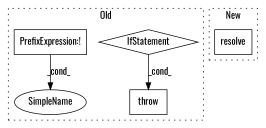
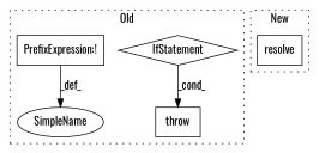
  digraph {
    fontname=Oswald
    node [fontname=Oswald shape=box]
    edge [fontname=Oswald]
    n1 [a=53 l=6 label=throw s=5491]
    n2 [a=25 l="4,2" label=IfStatement s="5462,5481" shape=diamond]
    n3 [a=38 l=1 label="PrefixExpression:!" s=5466]
    n4 [a=42 label=SimpleName shape=ellipse]
    n5 [a=32 l=9 label=resolve s=5597]
    subgraph cluster_1 {
      label=Old
      style=dotted
      n1
      n2
      n3
      n4
    }
    subgraph cluster_2 {
      label=New
      style=dotted
      n5
    }
    n2 -> n1 [label=_cond_]
-   n3 -> n4 [label=_cond_]
+   n3 -> n4 [label=_def_]
  }
